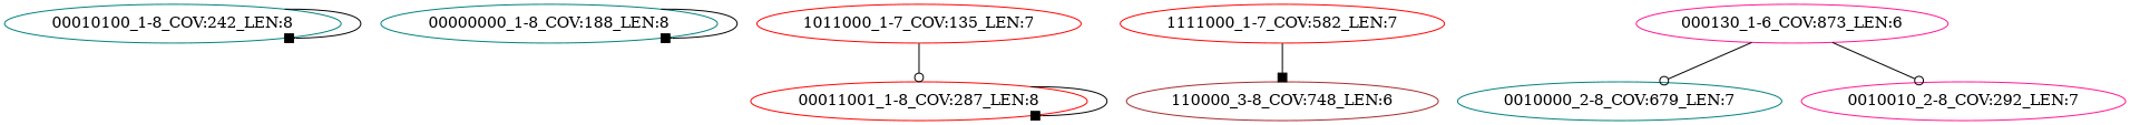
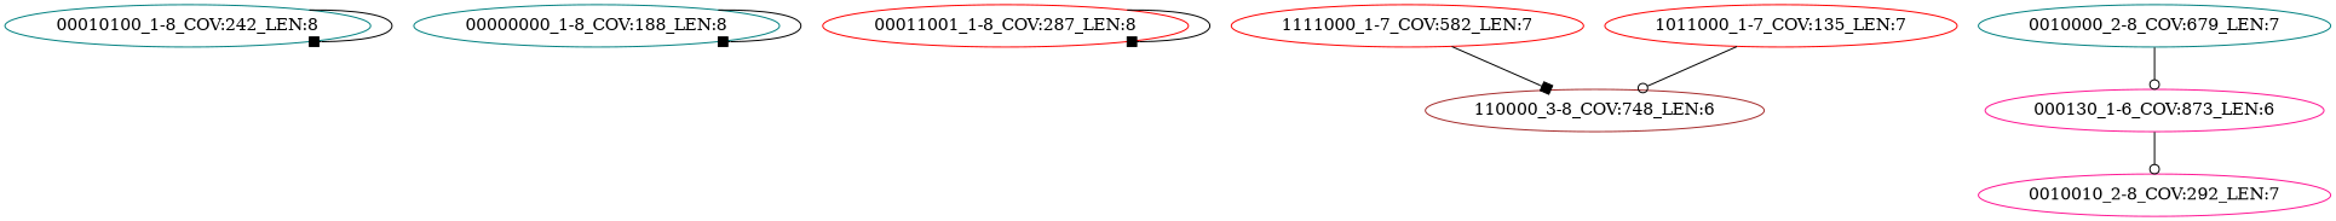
  digraph {
    node [color=teal]
    edge [arrowhead=box]
    "00010100_1-8_COV:242_LEN:8"
    "00000000_1-8_COV:188_LEN:8"
    "00011001_1-8_COV:287_LEN:8" [color=red]
    "110000_3-8_COV:748_LEN:6" [color=brown]
    "1111000_1-7_COV:582_LEN:7" [color=red]
    "1011000_1-7_COV:135_LEN:7" [color=red]
    n7 [color=deeppink label="000130_1-6_COV:873_LEN:6"]
    "0010000_2-8_COV:679_LEN:7"
    "0010010_2-8_COV:292_LEN:7" [color=deeppink]
    "00010100_1-8_COV:242_LEN:8" -> "00010100_1-8_COV:242_LEN:8"
    "00000000_1-8_COV:188_LEN:8" -> "00000000_1-8_COV:188_LEN:8"
    "00011001_1-8_COV:287_LEN:8" -> "00011001_1-8_COV:287_LEN:8"
    "1111000_1-7_COV:582_LEN:7" -> "110000_3-8_COV:748_LEN:6"
-   "1011000_1-7_COV:135_LEN:7" -> "00011001_1-8_COV:287_LEN:8" [arrowhead=odot]
-   n7 -> "0010000_2-8_COV:679_LEN:7" [arrowhead=odot]
+   "1011000_1-7_COV:135_LEN:7" -> "110000_3-8_COV:748_LEN:6" [arrowhead=odot]
+   "0010000_2-8_COV:679_LEN:7" -> n7 [arrowhead=odot]
    n7 -> "0010010_2-8_COV:292_LEN:7" [arrowhead=odot]
  }
